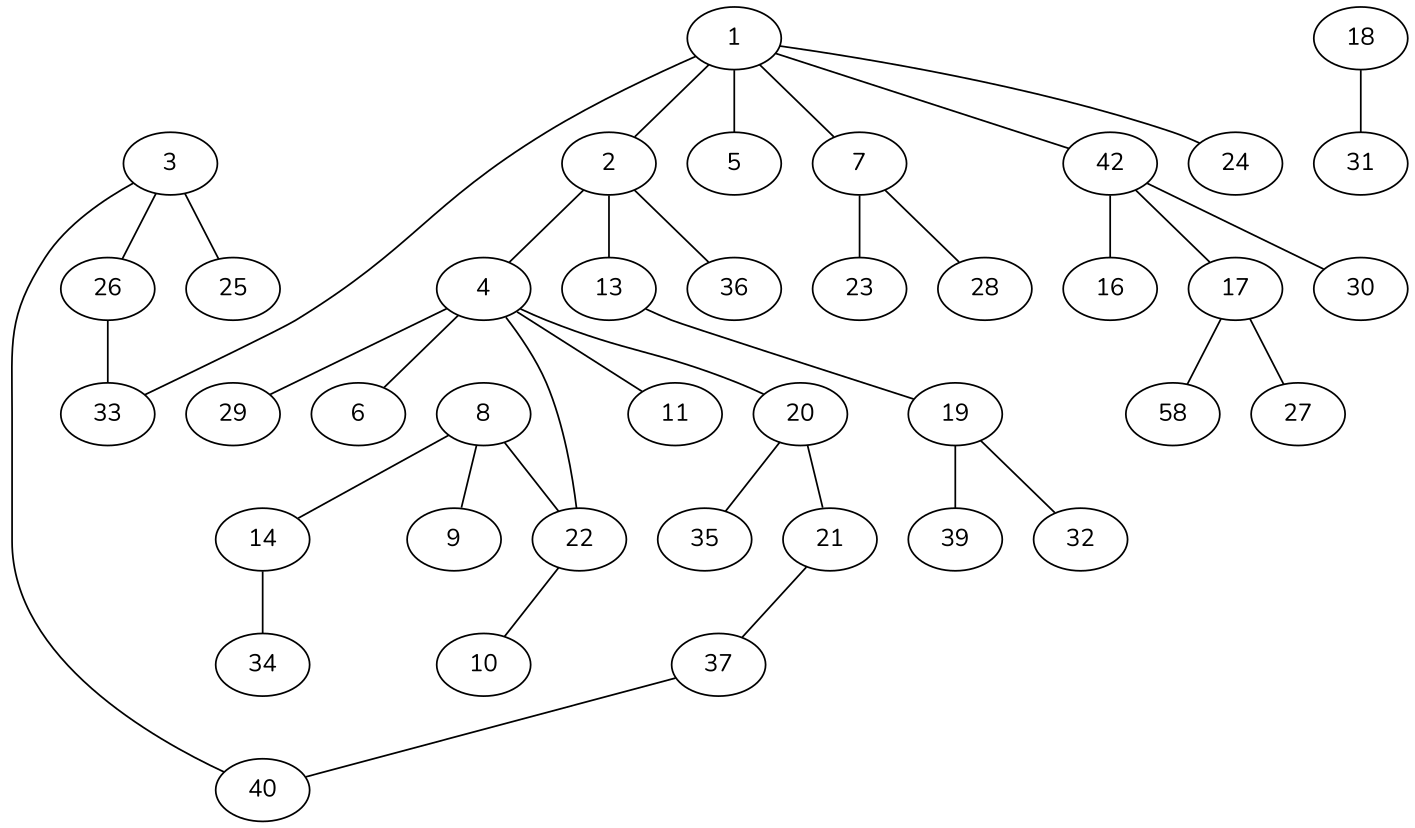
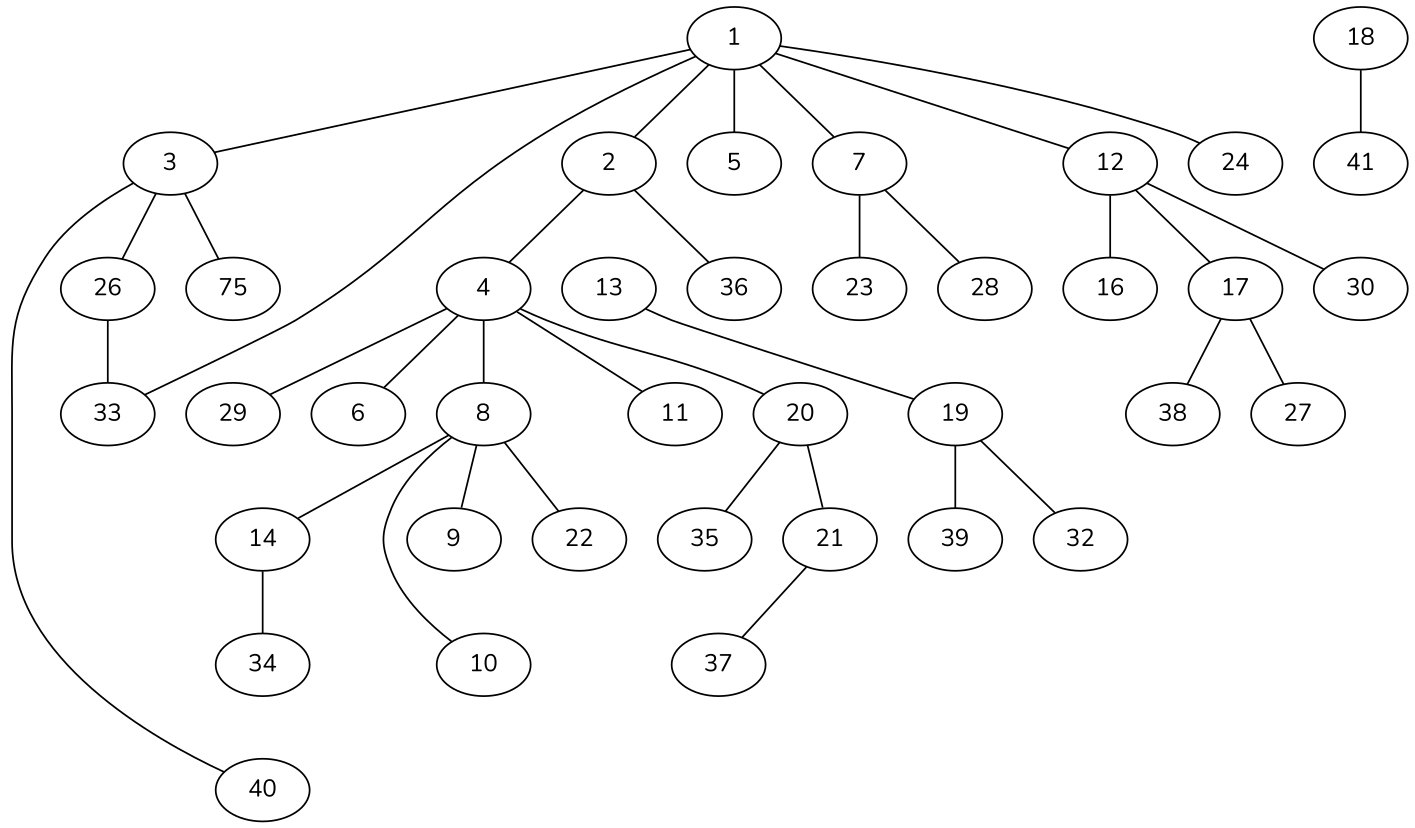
  graph {
    fontname=Nunito
    node [fontname=Nunito]
    edge [fontname=Nunito]
    1
    2
    3
    5
    7
-   12 [label=42]
+   12
    24
    33
    4
    13
    36
-   25
+   25 [label=75]
    26
    40
    23
    28
    16
    17
    30
    6
    8
    11
    20
    29
    19
    27
-   38 [label=58]
+   38
    9
    10
    14
    22
    21
    35
    32
    39
    34
    37
    18
-   31
+   31 [label=41]
    1 -- 2
+   1 -- 3
    1 -- 5
    1 -- 7
    1 -- 12
    1 -- 24
    1 -- 33
    2 -- 4
-   2 -- 13
    2 -- 36
    3 -- 25
    3 -- 26
    3 -- 40
    7 -- 23
    7 -- 28
    12 -- 16
    12 -- 17
    12 -- 30
    4 -- 6
-   4 -- 22
+   4 -- 8
    4 -- 11
    4 -- 20
    4 -- 29
    13 -- 19
    26 -- 33
    17 -- 27
    17 -- 38
    8 -- 9
-   22 -- 10
+   8 -- 10
    8 -- 14
    8 -- 22
    20 -- 21
    20 -- 35
    19 -- 32
    19 -- 39
    14 -- 34
    21 -- 37
-   37 -- 40
    18 -- 31
  }
